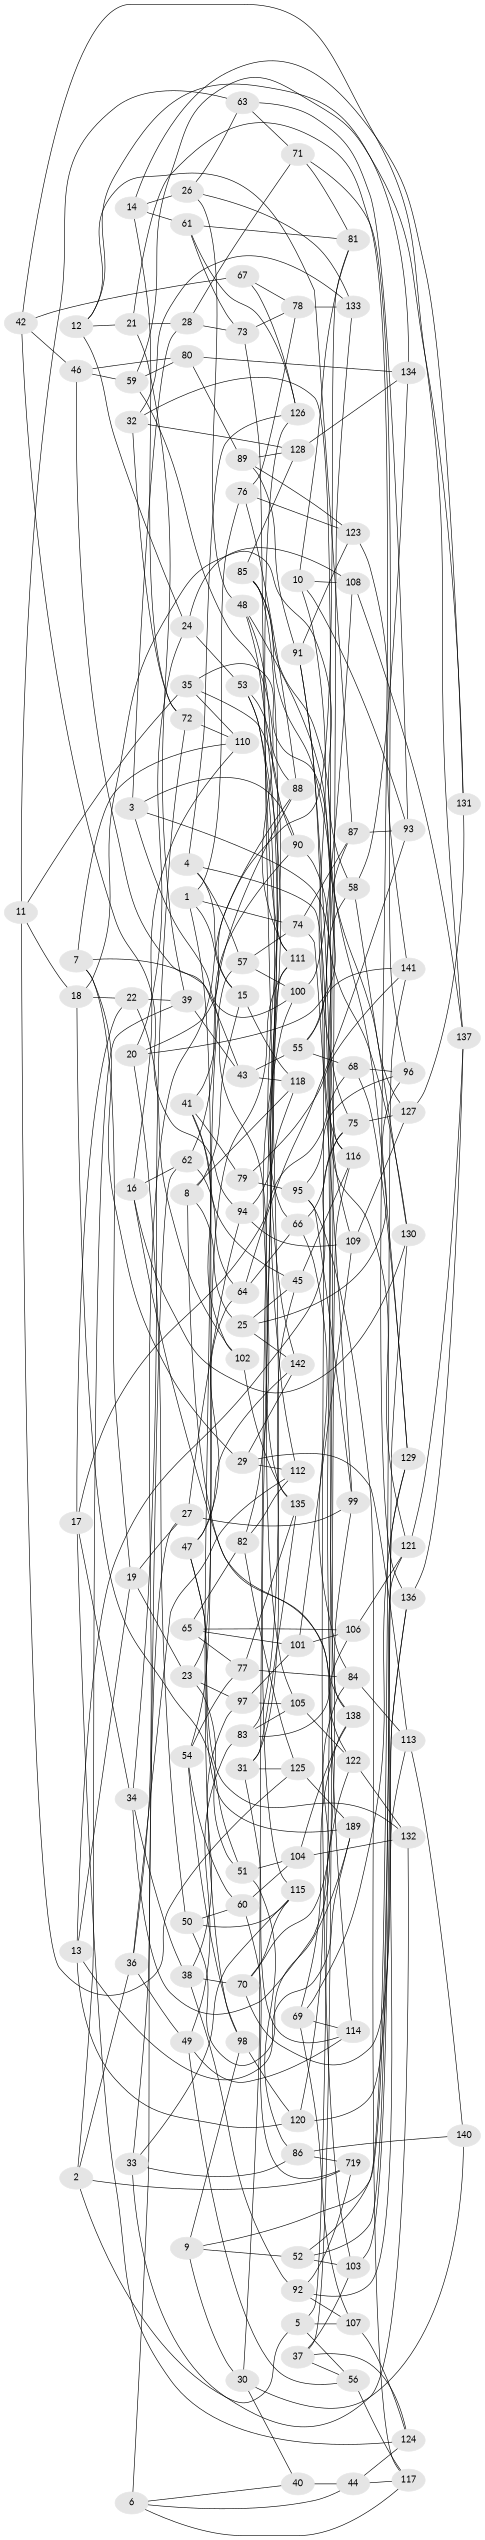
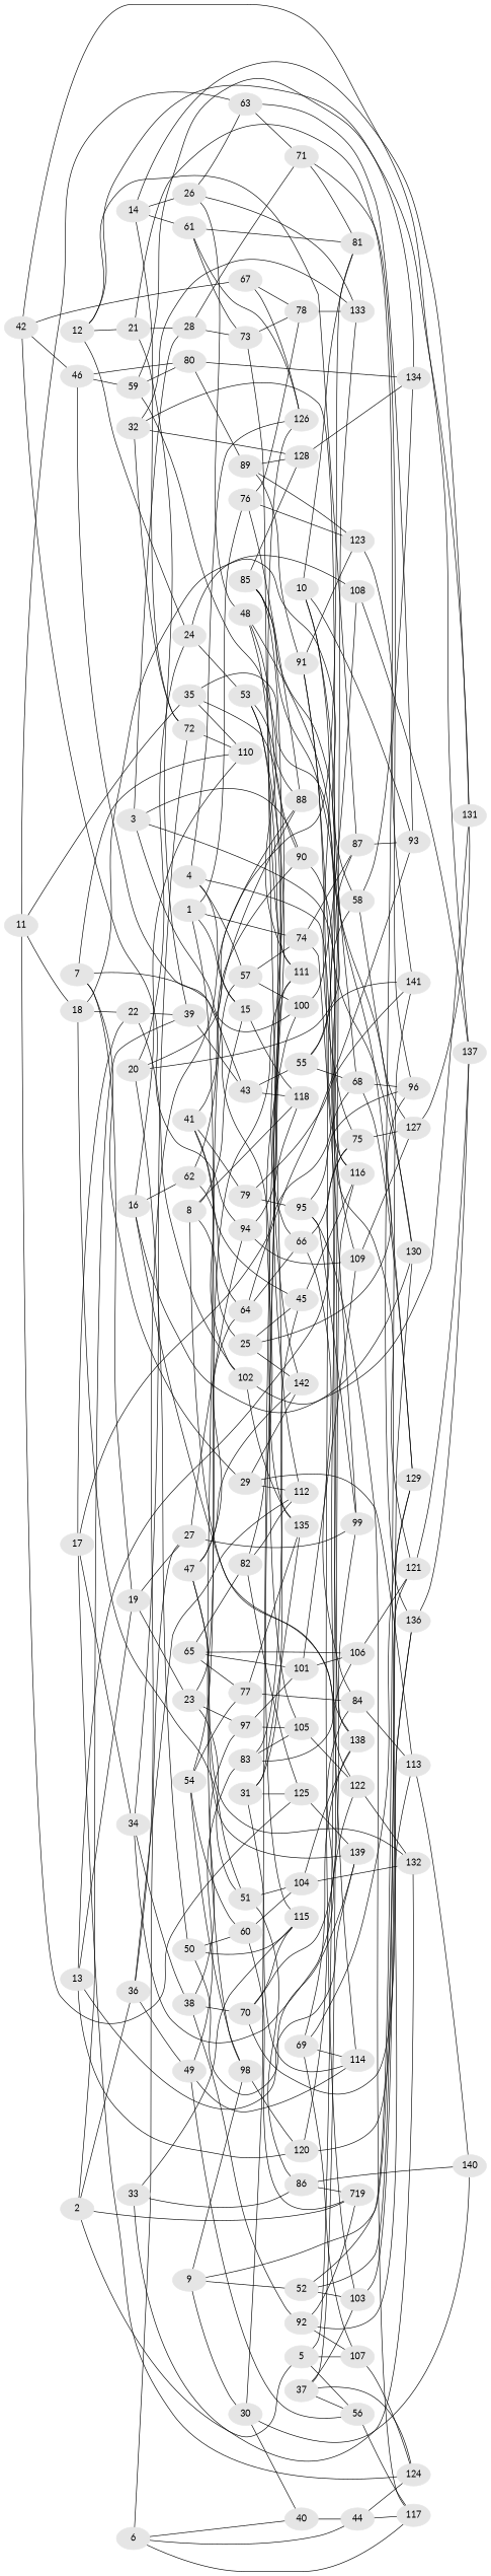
  graph {
    fontname=Lato
    rankdir=LR
    node [color=gray90 fontname=Lato style=filled]
    edge [fontname=Lato]
    1
    15
    74
    76
    98
    118
    87
    99
    88
    78
    123
    120
    2
    5
    36
    39
    n17 [label=719]
    56
    107
    133
    112
    49
    43
    3
    28
    90
    100
    121
    71
    73
    130
    108
    137
    4
    57
    126
    138
    117
    124
    6
    27
    40
    44
    94
    7
    19
    29
    110
    23
    142
    113
    55
    8
    25
    122
    45
    96
    132
    9
    30
    52
    111
    140
    103
    129
    141
    10
    75
    81
    93
    127
    11
    18
    35
    63
    125
    22
    51
    58
    116
    66
-   139 [label=189]
+   139
    12
    21
    24
    134
    136
    53
    13
    14
    26
    61
    72
    131
    48
    16
    62
    64
    17
    34
    68
    102
    38
    84
    86
    104
    97
    20
    50
    115
    60
    135
    105
    101
    109
    31
    114
    32
    128
    33
    70
    92
    83
    37
    79
    95
    41
    42
    46
    67
    59
    80
    89
    47
    106
    54
    77
    65
    82
    69
    91
    85
    1 -- 15
    1 -- 74
    1 -- 76
    1 -- 98
    15 -- 118
    74 -- 87
    74 -- 99
    76 -- 88
    76 -- 78
    76 -- 123
    98 -- 120
    87 -- 93
    78 -- 133
    123 -- 141
    120 -- 122
    120 -- 136
    2 -- 5
    2 -- 36
    2 -- 39
    2 -- n17
    5 -- 56
    5 -- 107
    5 -- 133
    36 -- 88
    36 -- 112
    36 -- 49
    39 -- 43
    56 -- 117
    107 -- 124
    49 -- 56
    49 -- 114
    49 -- 83
    43 -- 118
    43 -- 55
    3 -- 28
    3 -- 90
    3 -- 100
    3 -- 121
    28 -- 71
    28 -- 73
    90 -- 130
    100 -- 108
    121 -- 137
    71 -- 96
    71 -- 81
    73 -- 78
    73 -- 111
    108 -- 137
    4 -- 15
    4 -- 57
    4 -- 126
    4 -- 138
    57 -- 74
    57 -- 100
    6 -- 117
    6 -- 27
    6 -- 40
    6 -- 44
    27 -- 99
    27 -- 94
    40 -- 44
    44 -- 117
    44 -- 124
    94 -- 118
    94 -- 109
    7 -- 43
    7 -- 19
    7 -- 29
    7 -- 110
    19 -- 27
    19 -- 23
    29 -- 112
    29 -- 142
    29 -- 113
    23 -- 57
    23 -- 51
    23 -- 97
    113 -- 140
    55 -- 141
    55 -- 58
    55 -- 68
    8 -- 15
    8 -- 118
    8 -- 25
    8 -- 122
    25 -- 142
    25 -- 45
    25 -- 96
    122 -- 132
    45 -- 116
    9 -- 98
    9 -- 130
    9 -- 30
    9 -- 52
    30 -- 40
    30 -- 111
    30 -- 140
    52 -- 103
    52 -- 129
    52 -- 141
    103 -- 136
-   10 -- 108
+   10 -- 68
    10 -- 75
    10 -- 81
    10 -- 93
    75 -- 127
    127 -- 131
    11 -- 18
    11 -- 35
    11 -- 63
    11 -- 125
    18 -- 22
    18 -- 51
    18 -- 58
    35 -- 110
    35 -- 116
    35 -- 66
    63 -- 71
    63 -- 93
    125 -- 139
    22 -- 39
    22 -- 102
    51 -- 86
    51 -- 104
    58 -- 130
    58 -- 134
    66 -- 75
    66 -- 84
    12 -- 87
    12 -- 21
    12 -- 24
    12 -- 134
    21 -- 39
    21 -- 28
    21 -- 136
    24 -- 108
    24 -- 53
    136 -- 137
    53 -- 88
    53 -- 142
    53 -- 105
    13 -- 120
    13 -- 19
    13 -- 75
    13 -- 139
    14 -- 26
    14 -- 61
    14 -- 72
    14 -- 131
    26 -- 133
    26 -- 63
    26 -- 48
    61 -- 73
    61 -- 126
    61 -- 81
    72 -- 110
    48 -- 112
    48 -- 90
    48 -- 127
    16 -- 130
    16 -- 138
    16 -- 110
    16 -- 62
    62 -- 88
    62 -- 64
    64 -- 93
    64 -- 66
    17 -- 124
    17 -- 22
    17 -- 34
    17 -- 68
    34 -- 72
    34 -- 38
    34 -- 84
    68 -- 96
    68 -- 129
+   102 -- 131
    102 -- 135
    38 -- 97
    38 -- 70
    38 -- 92
    84 -- 113
    86 -- n17
    86 -- 140
    104 -- 138
    104 -- 132
    97 -- 105
    97 -- 101
    20 -- 87
    20 -- 81
    20 -- 24
    20 -- 50
    50 -- 139
    50 -- 115
    50 -- 60
    60 -- n17
    60 -- 104
    105 -- 122
    101 -- 109
    101 -- 106
    109 -- 127
    31 -- 45
    31 -- 125
    31 -- 135
    31 -- 114
    32 -- 133
    32 -- 116
    32 -- 72
    32 -- 128
    128 -- 134
    33 -- 132
-   33 -- 62
    33 -- 86
    33 -- 115
    70 -- 99
    70 -- 121
    70 -- 115
    92 -- n17
    92 -- 107
    92 -- 113
    83 -- 126
    83 -- 105
    83 -- 106
    37 -- 56
    37 -- 124
    37 -- 103
    37 -- 116
    79 -- 141
    79 -- 95
    95 -- 99
    95 -- 117
    95 -- 96
    41 -- 90
    41 -- 45
    41 -- 102
    41 -- 79
    42 -- 137
    42 -- 94
    42 -- 46
    42 -- 67
    46 -- 135
    46 -- 59
    46 -- 80
    67 -- 78
    67 -- 126
    59 -- 111
    59 -- 131
    59 -- 80
    80 -- 134
    80 -- 89
    89 -- 123
    89 -- 128
    89 -- 91
    47 -- 142
    47 -- 132
    47 -- 139
    47 -- 64
    106 -- 121
    54 -- 98
    54 -- 111
    54 -- 60
    54 -- 77
    77 -- 84
    77 -- 135
    65 -- 101
    65 -- 106
    65 -- 77
    65 -- 82
    82 -- 112
    82 -- 100
    82 -- 125
    69 -- 107
    69 -- 138
    69 -- 129
    69 -- 114
    91 -- 123
    91 -- 103
    91 -- 114
    85 -- 129
    85 -- 115
    85 -- 109
    85 -- 128
  }
